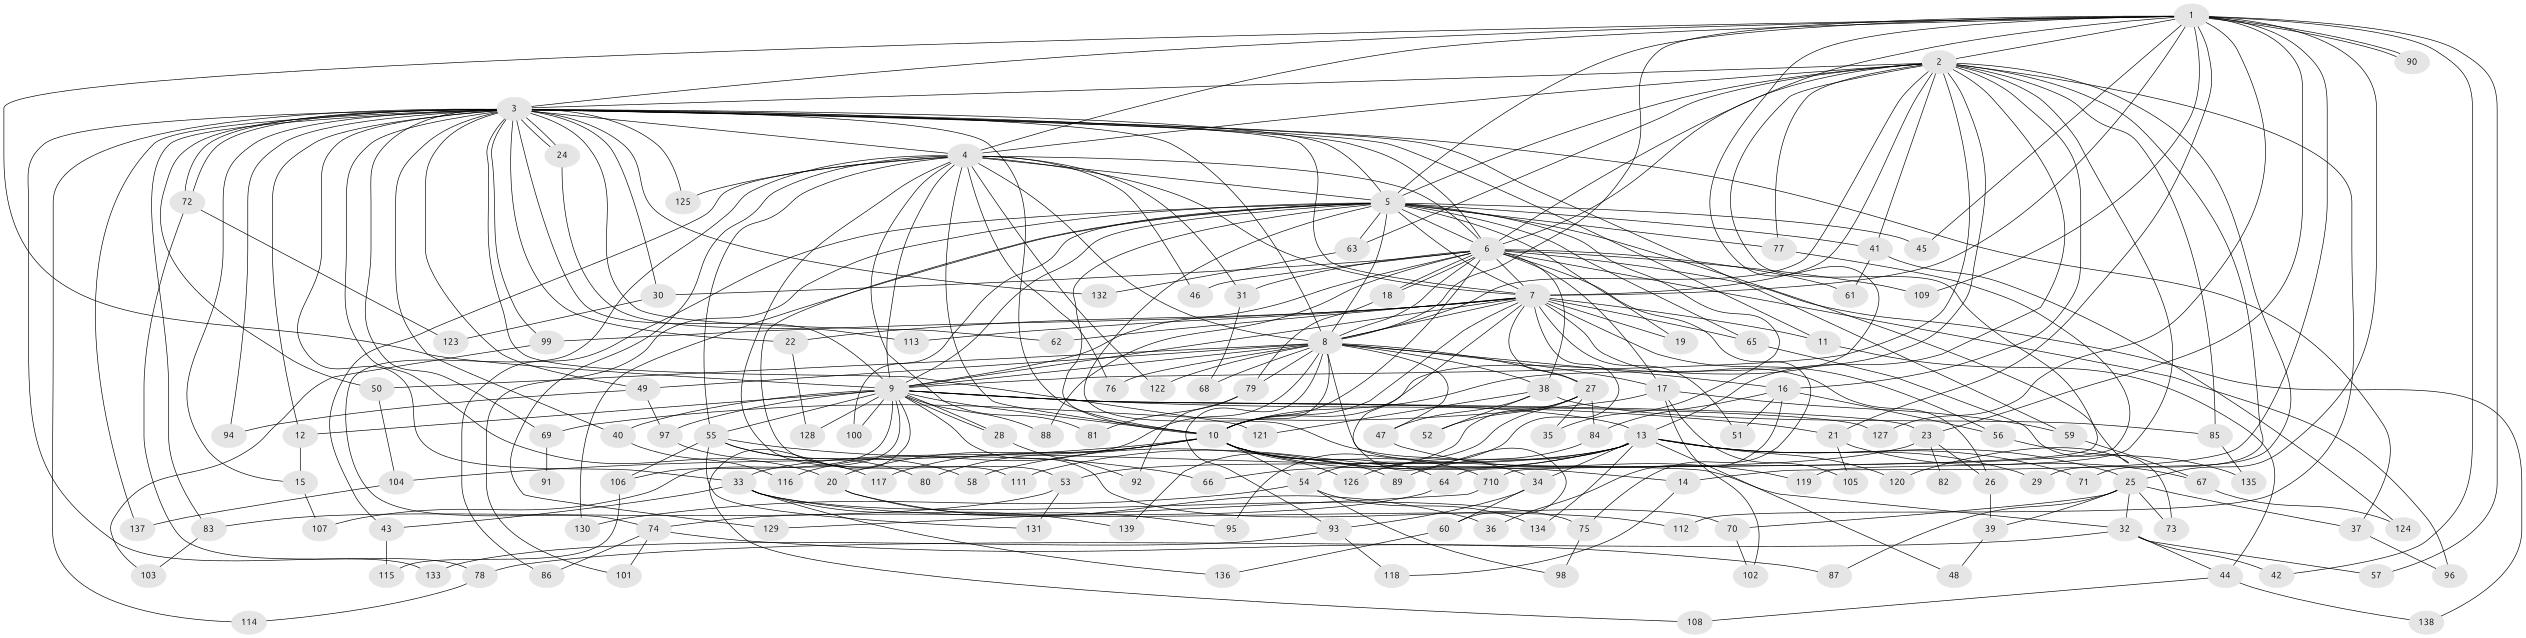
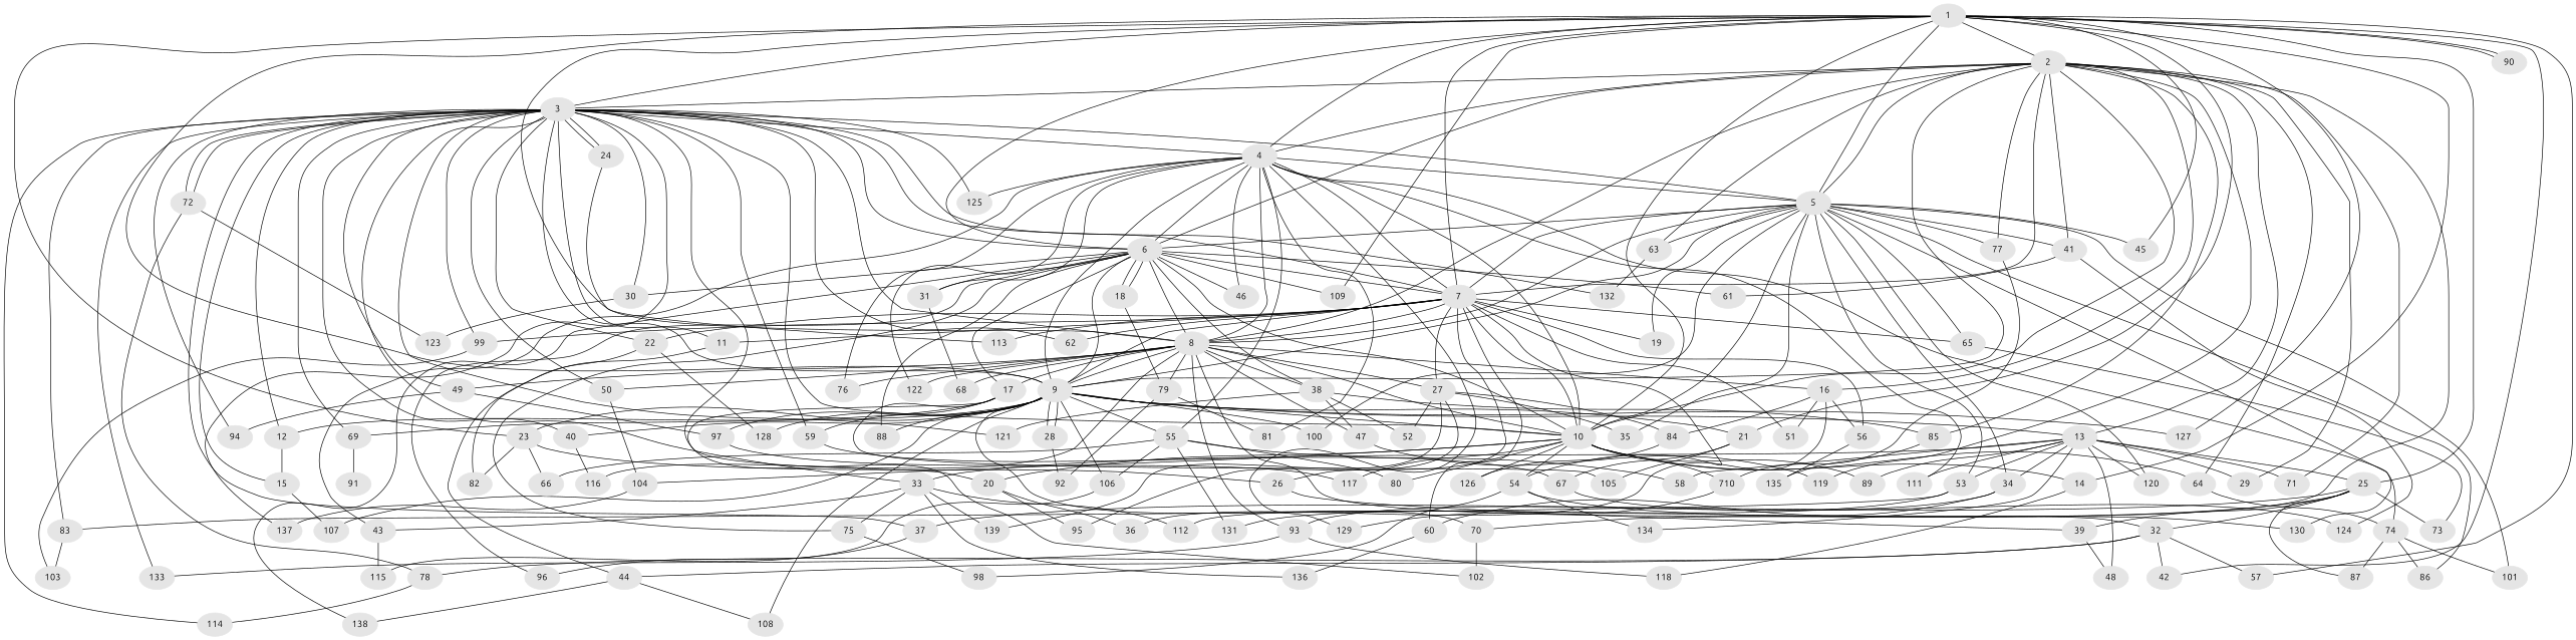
  graph {
    fontname=Ubuntu
    node [color=gray90 fontname=Ubuntu style=filled]
    edge [fontname=Ubuntu]
    1
    2
    3
    4
    5
    6
    7
    8
    9
    10
    14
    21
    23
    25
    42
    45
    57
    90
    109
    127
    13
    16
    29
    41
    63
    64
    71
    77
    85
    112
    119
    11
    12
    15
    20
    22
    24
    30
    33
    37
    40
    49
    50
    59
    62
    69
    72
    83
    94
    99
    114
    121
    125
    132
    133
    137
    31
    43
    46
    55
    74
    76
    81
    111
    122
    129
    19
    34
    35
    53
    65
    86
    100
    101
    120
    130
    17
    18
    38
    61
    75
    88
    96
    138
    26
    27
    51
    54
    56
    60
    113
    32
    47
    68
    79
    93
    116
    28
    70
    97
    106
    107
    108
    128
    80
    89
    104
    n108 [label=710]
    117
    126
    118
    105
    67
    82
    66
    39
    73
    87
    48
    58
    134
    36
    84
    124
    135
    44
    95
    123
    139
    136
    91
    78
    103
    115
    131
    102
    52
    98
    92
    1 -- 2
    1 -- 3
    1 -- 4
    1 -- 5
    1 -- 6
    1 -- 7
    1 -- 8
    1 -- 9
    1 -- 10
    1 -- 14
    1 -- 21
    1 -- 23
    1 -- 25
    1 -- 42
    1 -- 45
    1 -- 57
    1 -- 90
    1 -- 90
    1 -- 109
    1 -- 127
    2 -- 3
    2 -- 4
    2 -- 5
    2 -- 6
    2 -- 7
    2 -- 8
    2 -- 9
    2 -- 10
    2 -- 13
    2 -- 16
    2 -- 29
    2 -- 41
    2 -- 63
    2 -- 64
    2 -- 71
    2 -- 77
    2 -- 85
    2 -- 112
    2 -- 119
    3 -- 4
    3 -- 5
    3 -- 6
    3 -- 7
    3 -- 8
    3 -- 9
    3 -- 10
    3 -- 11
    3 -- 12
    3 -- 15
    3 -- 20
    3 -- 22
    3 -- 24
    3 -- 24
    3 -- 30
    3 -- 33
    3 -- 37
    3 -- 40
    3 -- 49
    3 -- 50
    3 -- 59
    3 -- 62
    3 -- 69
    3 -- 72
    3 -- 72
    3 -- 83
    3 -- 94
    3 -- 99
    3 -- 114
    3 -- 121
    3 -- 125
    3 -- 132
    3 -- 133
    3 -- 137
    4 -- 5
    4 -- 6
    4 -- 7
    4 -- 8
    4 -- 9
    4 -- 10
    4 -- 125
    4 -- 31
    4 -- 43
    4 -- 46
    4 -- 55
    4 -- 74
    4 -- 76
    4 -- 81
    4 -- 111
    4 -- 122
    4 -- 129
    5 -- 6
    5 -- 7
    5 -- 8
    5 -- 9
    5 -- 10
    5 -- 45
    5 -- 41
    5 -- 63
    5 -- 77
    5 -- 19
    5 -- 34
    5 -- 35
    5 -- 53
    5 -- 65
    5 -- 86
    5 -- 100
    5 -- 101
    5 -- 120
    5 -- 130
    6 -- 7
    6 -- 8
    6 -- 9
    6 -- 10
    6 -- 109
    6 -- 30
    6 -- 31
    6 -- 46
    6 -- 17
    6 -- 18
    6 -- 18
    6 -- 38
    6 -- 61
    6 -- 75
    6 -- 88
    6 -- 96
    6 -- 138
    7 -- 8
    7 -- 9
    7 -- 10
    7 -- 11
    7 -- 22
    7 -- 62
    7 -- 99
    7 -- 19
    7 -- 65
    7 -- 26
    7 -- 27
    7 -- 51
    7 -- 54
    7 -- 56
    7 -- 60
    7 -- 113
    8 -- 9
    8 -- 10
    8 -- 16
    8 -- 49
    8 -- 50
    8 -- 76
    8 -- 122
    8 -- 17
    8 -- 38
    8 -- 27
    8 -- 32
    8 -- 47
    8 -- 68
    8 -- 79
    8 -- 93
    8 -- 116
    9 -- 10
    9 -- 21
    9 -- 23
    9 -- 127
    9 -- 13
    9 -- 12
    9 -- 40
    9 -- 55
    9 -- 100
    9 -- 88
    9 -- 28
    9 -- 28
    9 -- 70
    9 -- 97
    9 -- 106
    9 -- 107
    9 -- 108
    9 -- 128
    10 -- 14
    10 -- 64
    10 -- 20
    10 -- 54
    10 -- 80
    10 -- 89
    10 -- 104
    10 -- n108
    10 -- 117
    10 -- 126
    14 -- 118
    21 -- 105
    21 -- 67
    23 -- 26
    23 -- 82
    23 -- 66
    25 -- 37
    25 -- 32
    25 -- 70
    25 -- 39
    25 -- 73
    25 -- 87
    13 -- 25
    13 -- 29
    13 -- 71
    13 -- 33
    13 -- 111
    13 -- 34
    13 -- 53
    13 -- 120
    13 -- 89
    13 -- 48
    13 -- 58
    13 -- 134
    16 -- 51
    16 -- 56
    16 -- 36
    16 -- 84
    41 -- 61
    41 -- 124
    63 -- 132
    64 -- 74
    77 -- n108
    85 -- 135
    11 -- 44
    12 -- 15
    15 -- 107
    20 -- 36
    20 -- 95
    22 -- 128
+   22 -- 82
    24 -- 113
    30 -- 123
    33 -- 112
    33 -- 43
    33 -- 75
    33 -- 139
    33 -- 136
    37 -- 96
    40 -- 116
    49 -- 94
    49 -- 97
    50 -- 104
    59 -- 67
    69 -- 91
    72 -- 123
    72 -- 78
    83 -- 103
    99 -- 103
    31 -- 68
    43 -- 115
    55 -- 106
    55 -- 80
    55 -- 66
    55 -- 58
    55 -- 131
    74 -- 86
    74 -- 101
    74 -- 87
    34 -- 60
    34 -- 93
    53 -- 83
    53 -- 131
    65 -- 73
    17 -- 59
    17 -- 69
    17 -- 105
    17 -- 102
    18 -- 79
    38 -- 85
    38 -- 121
    38 -- 47
    38 -- 52
    75 -- 98
    26 -- 39
    27 -- 35
    27 -- 84
    27 -- 95
    27 -- 139
    27 -- 52
    54 -- 130
    54 -- 134
    54 -- 98
    56 -- 135
    60 -- 136
    32 -- 42
    32 -- 57
    32 -- 44
    32 -- 78
    47 -- 119
    79 -- 81
    79 -- 92
    93 -- 133
    93 -- 118
    28 -- 92
    70 -- 102
    97 -- 117
    106 -- 115
    104 -- 137
    n108 -- 129
    67 -- 124
    39 -- 48
    84 -- 126
    44 -- 138
    44 -- 108
    78 -- 114
  }
